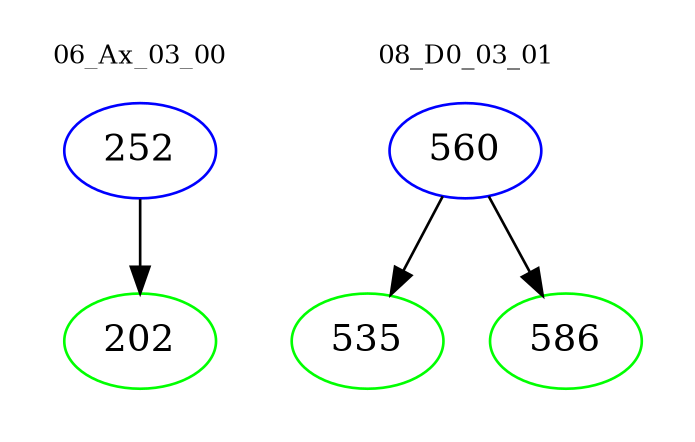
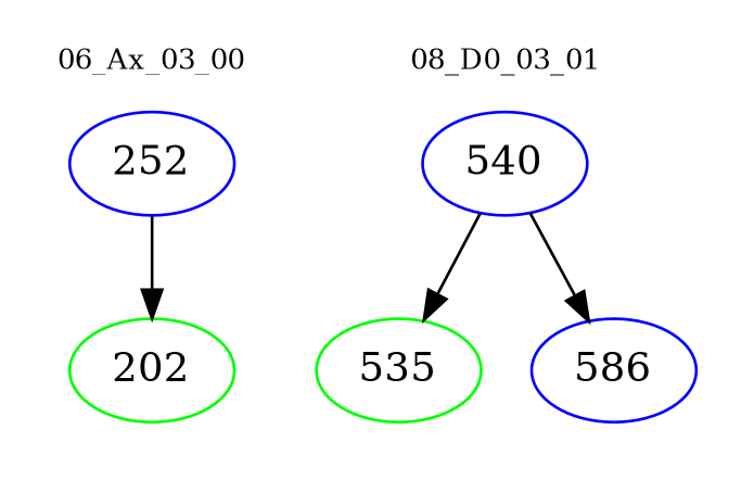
  digraph {
    node [color=green]
    edge [color=black]
    n1 [color=blue label=252]
    n2 [label=202]
-   n3 [color=blue label=560]
+   n3 [color=blue label=540]
    n4 [label=535]
-   n5 [label=586]
+   n5 [color=blue label=586]
    subgraph cluster_1 {
      color=white
      fontsize=10
      label="06_Ax_03_00"
      n1
      n2
    }
    subgraph cluster_2 {
      color=white
      fontsize=10
      label="08_D0_03_01"
      n3
      n4
      n5
    }
    n1 -> n2
    n3 -> n4
    n3 -> n5
  }
